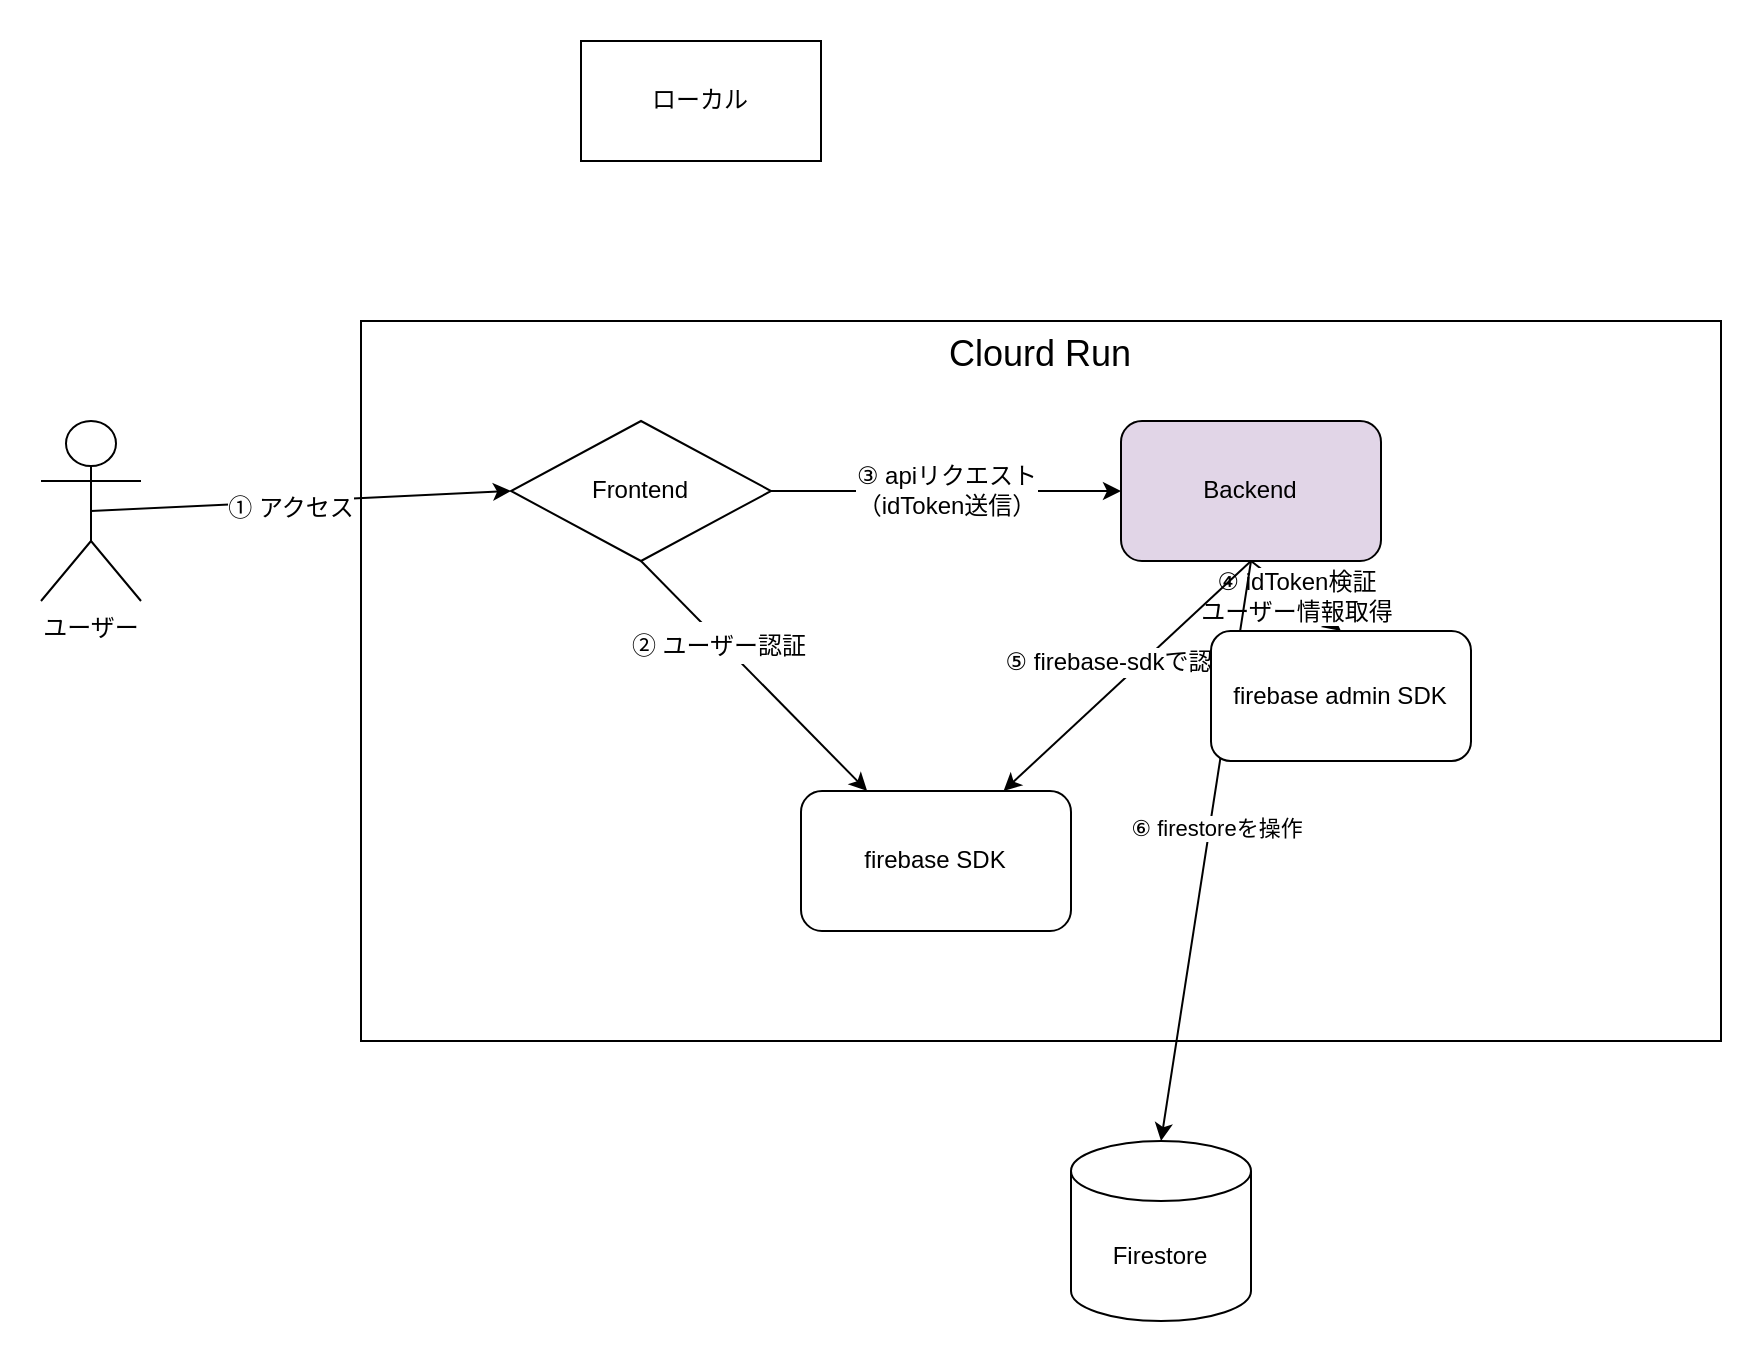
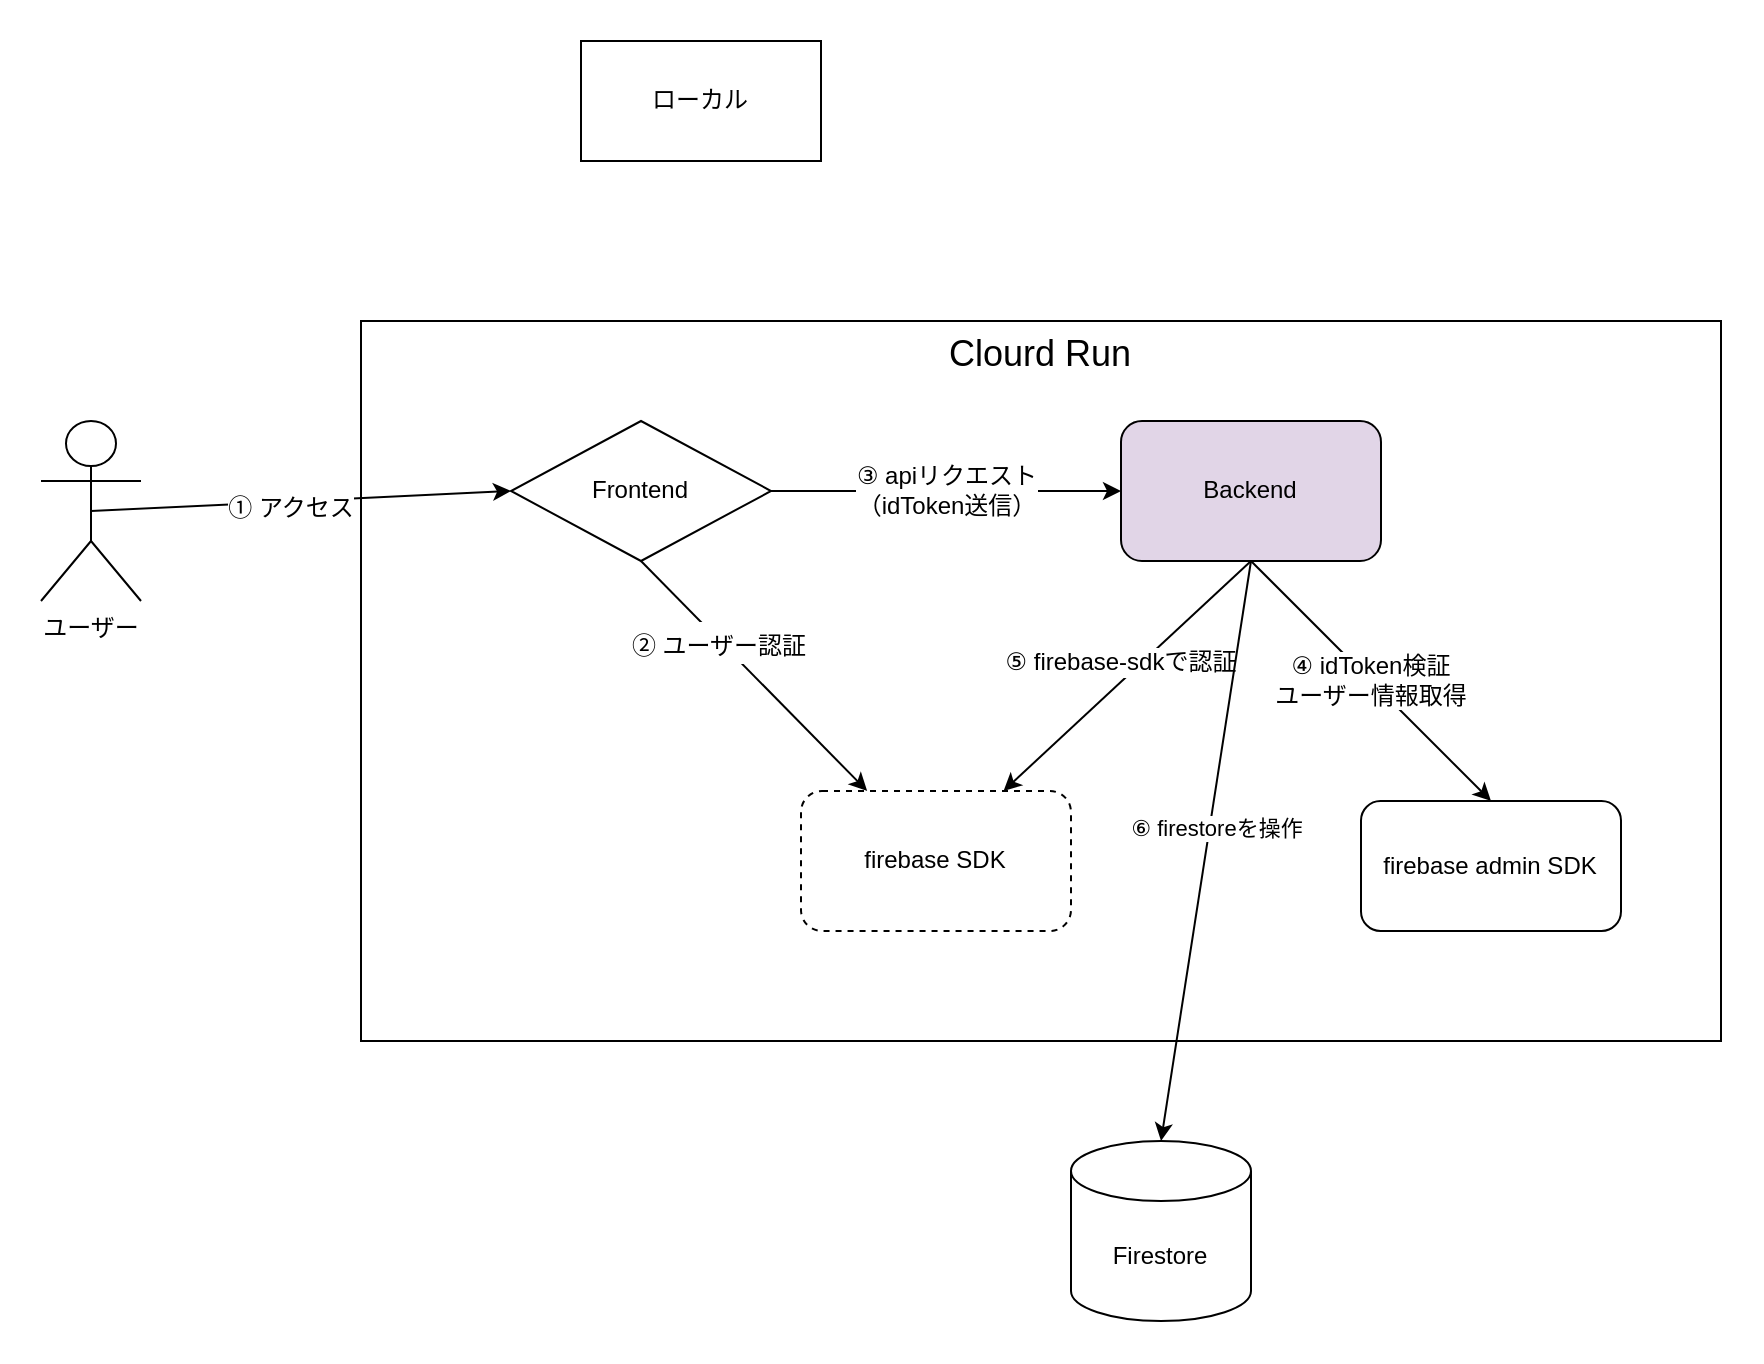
  <mxCell id="0" />
  <mxCell id="1" parent="0" />
  <mxCell id="2" value="&lt;font style=&quot;font-size: 18px;&quot;&gt;Clourd Run&lt;/font&gt;" style="rounded=0;whiteSpace=wrap;html=1;horizontal=1;verticalAlign=top;" parent="1" vertex="1"><mxGeometry x="180" y="160" width="680" height="360" as="geometry" /></mxCell>
  <mxCell id="3" value="ローカル" style="rounded=0;whiteSpace=wrap;html=1;" parent="1" vertex="1"><mxGeometry x="290" y="20" width="120" height="60" as="geometry" /></mxCell>
  <mxCell id="4" style="edgeStyle=none;html=1;exitX=0.5;exitY=0.5;exitDx=0;exitDy=0;exitPerimeter=0;entryX=0;entryY=0.5;entryDx=0;entryDy=0;" parent="1" source="6" target="17" edge="1"><mxGeometry relative="1" as="geometry"><mxPoint x="300" y="285" as="targetPoint" /></mxGeometry></mxCell>
  <mxCell id="5" value="① アクセス" style="edgeLabel;html=1;align=center;verticalAlign=middle;resizable=0;points=[];fontSize=12;" parent="4" vertex="1" connectable="0"><mxGeometry x="-0.054" y="-3" relative="1" as="geometry"><mxPoint as="offset" /></mxGeometry></mxCell>
  <mxCell id="6" value="ユーザー" style="shape=umlActor;verticalLabelPosition=bottom;verticalAlign=top;html=1;" parent="1" vertex="1"><mxGeometry x="20" y="210" width="50" height="90" as="geometry" /></mxCell>
  <mxCell id="7" value="④ idToken検証&lt;br&gt;ユーザー情報取得" style="edgeStyle=none;html=1;exitX=0.5;exitY=1;exitDx=0;exitDy=0;entryX=0.5;entryY=0;entryDx=0;entryDy=0;fontSize=12;" parent="1" source="10" target="18" edge="1"><mxGeometry relative="1" as="geometry" /></mxCell>
  <mxCell id="8" style="edgeStyle=none;html=1;exitX=0.5;exitY=1;exitDx=0;exitDy=0;entryX=0.75;entryY=0;entryDx=0;entryDy=0;fontSize=12;" parent="1" source="10" target="19" edge="1"><mxGeometry relative="1" as="geometry" /></mxCell>
  <mxCell id="9" value="⑤ firebase-sdkで認証" style="edgeLabel;html=1;align=center;verticalAlign=middle;resizable=0;points=[];fontSize=12;" parent="8" vertex="1" connectable="0"><mxGeometry x="-0.269" y="2" relative="1" as="geometry"><mxPoint x="-21" y="7" as="offset" /></mxGeometry></mxCell>
  <mxCell id="10" value="Backend" style="rounded=1;whiteSpace=wrap;html=1;fillColor=#e1d5e7;" parent="1" vertex="1"><mxGeometry x="560" y="210" width="130" height="70" as="geometry" /></mxCell>
  <mxCell id="11" value="" style="endArrow=classic;html=1;entryX=0.5;entryY=0;entryDx=0;entryDy=0;entryPerimeter=0;exitX=0.5;exitY=1;exitDx=0;exitDy=0;" parent="1" source="10" target="13" edge="1"><mxGeometry width="50" height="50" relative="1" as="geometry"><mxPoint x="510" y="330" as="sourcePoint" /><mxPoint x="490" y="410" as="targetPoint" /></mxGeometry></mxCell>
  <mxCell id="12" value="⑥ firestoreを操作" style="edgeLabel;html=1;align=center;verticalAlign=middle;resizable=0;points=[];" parent="11" vertex="1" connectable="0"><mxGeometry x="-0.083" y="3" relative="1" as="geometry"><mxPoint as="offset" /></mxGeometry></mxCell>
  <mxCell id="13" value="Firestore" style="shape=cylinder3;whiteSpace=wrap;html=1;boundedLbl=1;backgroundOutline=1;size=15;" parent="1" vertex="1"><mxGeometry x="535" y="570" width="90" height="90" as="geometry" /></mxCell>
  <mxCell id="14" style="edgeStyle=none;html=1;exitX=0.5;exitY=1;exitDx=0;exitDy=0;fontSize=18;" parent="1" source="17" target="19" edge="1"><mxGeometry relative="1" as="geometry" /></mxCell>
  <mxCell id="15" value="&lt;font style=&quot;font-size: 12px;&quot;&gt;② ユーザー認証&lt;/font&gt;" style="edgeLabel;html=1;align=center;verticalAlign=middle;resizable=0;points=[];fontSize=18;" parent="14" vertex="1" connectable="0"><mxGeometry x="-0.308" y="-1" relative="1" as="geometry"><mxPoint as="offset" /></mxGeometry></mxCell>
  <mxCell id="16" value="③ apiリクエスト&lt;br&gt;（idToken送信）" style="edgeStyle=none;html=1;exitX=1;exitY=0.5;exitDx=0;exitDy=0;fontSize=12;" parent="1" source="17" target="10" edge="1"><mxGeometry relative="1" as="geometry" /></mxCell>
  <mxCell id="17" value="Frontend" style="rhombus;whiteSpace=wrap;html=1;" parent="1" vertex="1"><mxGeometry x="255" y="210" width="130" height="70" as="geometry" /></mxCell>
- <mxCell id="18" value="firebase admin SDK" style="rounded=1;whiteSpace=wrap;html=1;" parent="1" vertex="1"><mxGeometry x="605" y="315" width="130" height="65" as="geometry" /></mxCell>
- <mxCell id="19" value="firebase SDK" style="rounded=1;whiteSpace=wrap;html=1;" parent="1" vertex="1"><mxGeometry x="400" y="395" width="135" height="70" as="geometry" /></mxCell>
+ <mxCell id="18" value="firebase admin SDK" style="rounded=1;whiteSpace=wrap;html=1;" parent="1" vertex="1"><mxGeometry x="680" y="400" width="130" height="65" as="geometry" /></mxCell>
+ <mxCell id="19" value="firebase SDK" style="rounded=1;whiteSpace=wrap;html=1;dashed=1;" parent="1" vertex="1"><mxGeometry x="400" y="395" width="135" height="70" as="geometry" /></mxCell>
